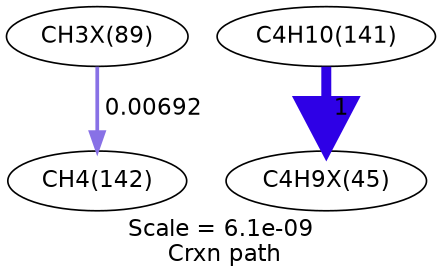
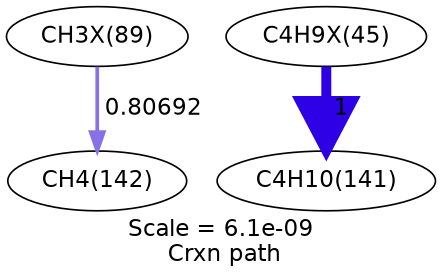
  digraph {
    fontname=Helvetica
    label="Scale = 6.1e-09\l Crxn path"
    node [fontname=Helvetica]
    edge [fontname=Helvetica]
    n1 [label="CH3X(89)"]
    n2 [label="CH4(142)"]
    n3 [label="C4H10(141)"]
    n4 [label="C4H9X(45)"]
-   n1 -> n2 [arrowsize=1.12 color="0.7, 0.507, 0.9" label=" 0.00692" style="setlinewidth(2.24)"]
-   n3 -> n4 [arrowsize=3 color="0.7, 1.5, 0.9" label=" 1" style="setlinewidth(6)"]
+   n1 -> n2 [arrowsize=1.12 color="0.7, 0.507, 0.9" label=" 0.80692" style="setlinewidth(2.24)"]
+   n4 -> n3 [arrowsize=3 color="0.7, 1.5, 0.9" label=" 1" style="setlinewidth(6)"]
  }
